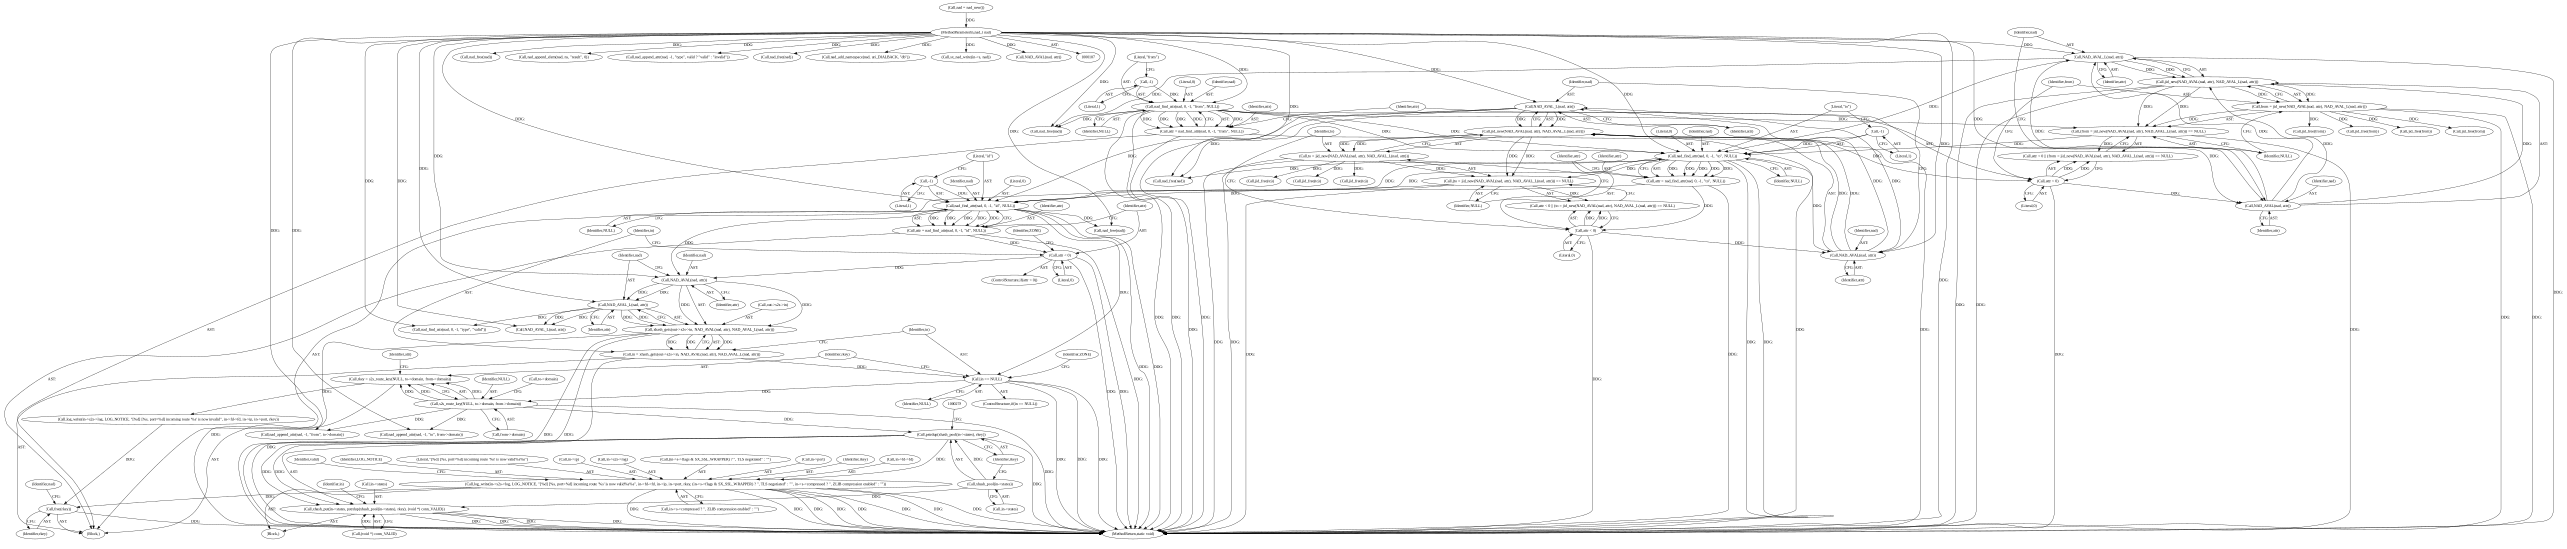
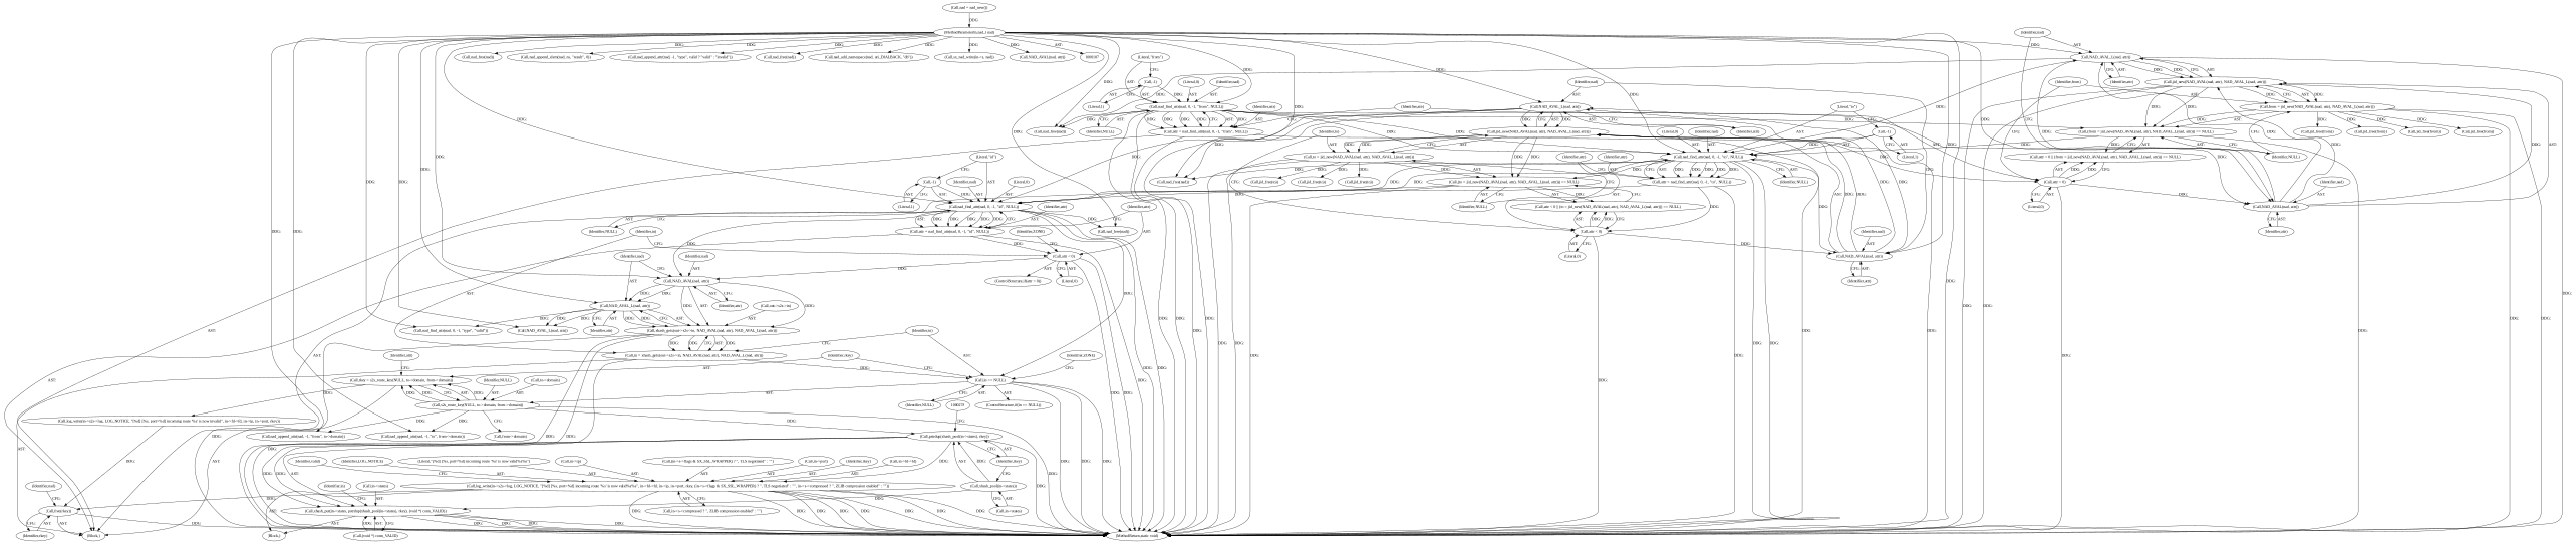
  digraph {
    fontname="Liberation Serif"
    node [fontname="Liberation Serif"]
    edge [fontname="Liberation Serif"]
    n1 [label="(Call,pstrdup(xhash_pool(in->states), rkey))"]
    n2 [label="(Call,xhash_put(in->states, pstrdup(xhash_pool(in->states), rkey), (void *) conn_VALID))"]
    n3 [label="(Call,log_write(in->s2s->log, LOG_NOTICE, \"[%d] [%s, port=%d] incoming route '%s' is now valid%s%s\", in->fd->fd, in->ip, in->port, rkey, (in->s->flags & SX_SSL_WRAPPER) ? \", TLS negotiated\" : \"\", in->s->compressed ? \", ZLIB compression enabled\" : \"\"))"]
    n4 [label="(Identifier,rkey)"]
    n5 [label="(MethodReturn,static void)"]
    n6 [label="(Call,(void *) conn_VALID)"]
    n7 [label="(Block,)"]
    n8 [label="(Call,free(rkey))"]
    n9 [label="(Call,in->s->compressed ? \", ZLIB compression enabled\" : \"\")"]
    n10 [label="(Call,xhash_pool(in->states))"]
    n11 [label="(Call,in->states)"]
    n12 [label="(Call,rkey = s2s_route_key(NULL, to->domain, from->domain))"]
    n13 [label="(Call,s2s_route_key(NULL, to->domain, from->domain))"]
    n14 [label="(Block,)"]
    n15 [label="(Call,log_write(in->s2s->log, LOG_NOTICE, \"[%d] [%s, port=%d] incoming route '%s' is now invalid\", in->fd->fd, in->ip, in->port, rkey))"]
    n16 [label="(Call,nad_append_attr(nad, -1, \"to\", from->domain))"]
    n17 [label="(Call,from->domain)"]
    n18 [label="(Call,nad_append_attr(nad, -1, \"from\", to->domain))"]
    n19 [label="(Call,in == NULL)"]
    n20 [label="(Identifier,NULL)"]
    n21 [label="(ControlStructure,if(in == NULL))"]
    n22 [label="(Call,in = xhash_getx(out->s2s->in, NAD_AVAL(nad, attr), NAD_AVAL_L(nad, attr)))"]
    n23 [label="(Call,xhash_getx(out->s2s->in, NAD_AVAL(nad, attr), NAD_AVAL_L(nad, attr)))"]
    n24 [label="(Call,NAD_AVAL_L(nad, attr))"]
    n25 [label="(Call,nad_find_attr(nad, 0, -1, \"type\", \"valid\"))"]
    n26 [label="(Call,NAD_AVAL_L(nad, attr))"]
    n27 [label="(Identifier,attr)"]
    n28 [label="(Call,NAD_AVAL(nad, attr))"]
    n29 [label="(Identifier,attr)"]
    n30 [label="(Call,nad_find_attr(nad, 0, -1, \"id\", NULL))"]
    n31 [label="(Call,attr = nad_find_attr(nad, 0, -1, \"id\", NULL))"]
    n32 [label="(Call,nad_free(nad))"]
    n33 [label="(Identifier,NULL)"]
    n34 [label="(Call,attr < 0)"]
    n35 [label="(Call,NAD_AVAL_L(nad, attr))"]
    n36 [label="(Call,jid_new(NAD_AVAL(nad, attr), NAD_AVAL_L(nad, attr)))"]
    n37 [label="(Call,nad_free(nad))"]
    n38 [label="(Identifier,attr)"]
    n39 [label="(Call,(to = jid_new(NAD_AVAL(nad, attr), NAD_AVAL_L(nad, attr))) == NULL)"]
    n40 [label="(Call,to = jid_new(NAD_AVAL(nad, attr), NAD_AVAL_L(nad, attr)))"]
    n41 [label="(Call,NAD_AVAL(nad, attr))"]
    n42 [label="(Identifier,attr)"]
    n43 [label="(Call,nad_find_attr(nad, 0, -1, \"to\", NULL))"]
    n44 [label="(Call,attr = nad_find_attr(nad, 0, -1, \"to\", NULL))"]
    n45 [label="(Identifier,NULL)"]
    n46 [label="(Call,attr < 0)"]
    n47 [label="(Call,attr < 0 || (to = jid_new(NAD_AVAL(nad, attr), NAD_AVAL_L(nad, attr))) == NULL)"]
    n48 [label="(Identifier,NULL)"]
    n49 [label="(Call,NAD_AVAL_L(nad, attr))"]
    n50 [label="(Call,jid_new(NAD_AVAL(nad, attr), NAD_AVAL_L(nad, attr)))"]
    n51 [label="(Call,nad_free(nad))"]
    n52 [label="(Identifier,attr)"]
    n53 [label="(Call,(from = jid_new(NAD_AVAL(nad, attr), NAD_AVAL_L(nad, attr))) == NULL)"]
    n54 [label="(Call,from = jid_new(NAD_AVAL(nad, attr), NAD_AVAL_L(nad, attr)))"]
    n55 [label="(Call,NAD_AVAL(nad, attr))"]
    n56 [label="(Identifier,attr)"]
    n57 [label="(Call,nad_find_attr(nad, 0, -1, \"from\", NULL))"]
    n58 [label="(Call,attr = nad_find_attr(nad, 0, -1, \"from\", NULL))"]
    n59 [label="(Identifier,NULL)"]
    n60 [label="(Call,attr < 0)"]
    n61 [label="(Call,attr < 0 || (from = jid_new(NAD_AVAL(nad, attr), NAD_AVAL_L(nad, attr))) == NULL)"]
    n62 [label="(Identifier,NULL)"]
    n63 [label="(MethodParameterIn,nad_t nad)"]
    n64 [label="(Call,nad_free(nad))"]
    n65 [label="(Call,nad_append_elem(nad, ns, \"result\", 0))"]
    n66 [label="(Call,nad_append_attr(nad, -1, \"type\", valid ? \"valid\" : \"invalid\"))"]
    n67 [label="(Call,nad_free(nad))"]
    n68 [label="(Call,nad_add_namespace(nad, uri_DIALBACK, \"db\"))"]
    n69 [label="(Call,sx_nad_write(in->s, nad))"]
    n70 [label="(Call,NAD_AVAL(nad, attr))"]
    1000107
    n72 [label="(Call,nad = nad_new())"]
    n73 [label="(Call,-1)"]
    n74 [label="(Literal,1)"]
    n75 [label="(Literal,0)"]
    n76 [label="(Call,-1)"]
    n77 [label="(Literal,1)"]
    n78 [label="(Call,jid_free(from))"]
    n79 [label="(Call,jid_free(from))"]
    n80 [label="(Call,jid_free(from))"]
    n81 [label="(Call,jid_free(from))"]
    n82 [label="(Literal,0)"]
    n83 [label="(Call,-1)"]
    n84 [label="(Literal,1)"]
    n85 [label="(Call,jid_free(to))"]
    n86 [label="(Call,jid_free(to))"]
    n87 [label="(Call,jid_free(to))"]
    n88 [label="(ControlStructure,if(attr < 0))"]
    n89 [label="(Literal,0)"]
    n90 [label="(Identifier,rkey)"]
    n91 [label="(Literal,\"[%d] [%s, port=%d] incoming route '%s' is now valid%s%s\")"]
    n92 [label="(Identifier,attr)"]
    n93 [label="(Identifier,nad)"]
    n94 [label="(Identifier,attr)"]
    n95 [label="(Identifier,nad)"]
    n96 [label="(Call,in->ip)"]
-   n97 [label="(Call,in->s2s->log)"]
    n98 [label="(Literal,\"id\")"]
    n99 [label="(Literal,\"to\")"]
    n100 [label="(Identifier,nad)"]
    n101 [label="(Call,(in->s->flags & SX_SSL_WRAPPER) ? \", TLS negotiated\" : \"\")"]
    n102 [label="(Literal,0)"]
    n103 [label="(Identifier,attr)"]
    n104 [label="(Call,in->port)"]
    n105 [label="(Call,out->s2s->in)"]
    n106 [label="(Identifier,attr)"]
    n107 [label="(Identifier,nad)"]
    n108 [label="(Identifier,rkey)"]
    n109 [label="(Call,in->fd->fd)"]
    n110 [label="(Identifier,nad)"]
    n111 [label="(Identifier,ZONE)"]
    n112 [label="(Identifier,nad)"]
    n113 [label="(Identifier,attr)"]
    n114 [label="(Literal,0)"]
    n115 [label="(Call,in->states)"]
    n116 [label="(Identifier,attr)"]
    n117 [label="(Literal,0)"]
    n118 [label="(Identifier,nad)"]
    n119 [label="(Identifier,in)"]
    n120 [label="(Identifier,rkey)"]
    n121 [label="(Literal,\"from\")"]
    n122 [label="(Identifier,nad)"]
    n123 [label="(Identifier,valid)"]
    n124 [label="(Identifier,LOG_NOTICE)"]
    n125 [label="(Identifier,nad)"]
    n126 [label="(Identifier,nad)"]
    n127 [label="(Identifier,ZONE)"]
    n128 [label="(Identifier,NULL)"]
    n129 [label="(Identifier,in)"]
    n130 [label="(Identifier,to)"]
    n131 [label="(Identifier,attr)"]
    n132 [label="(Call,to->domain)"]
    n133 [label="(Identifier,in)"]
    n134 [label="(Identifier,from)"]
    1000278
    n1 -> n2 [label="AST: "]
    n1 -> n2 [label="DDG: "]
    n1 -> n2 [label="DDG: "]
    n1 -> n3 [label="DDG: "]
    n1 -> n4 [label="CFG: "]
    n1 -> n5 [label="DDG: "]
    n2 -> n5 [label="DDG: "]
    n2 -> n5 [label="DDG: "]
    n2 -> n5 [label="DDG: "]
    n2 -> n5 [label="DDG: "]
    n2 -> n6 [label="CFG: "]
    n2 -> n7 [label="AST: "]
    n3 -> n5 [label="DDG: "]
    n3 -> n5 [label="DDG: "]
    n3 -> n5 [label="DDG: "]
    n3 -> n5 [label="DDG: "]
    n3 -> n5 [label="DDG: "]
    n3 -> n5 [label="DDG: "]
    n3 -> n5 [label="DDG: "]
    n3 -> n5 [label="DDG: "]
    n3 -> n7 [label="AST: "]
    n3 -> n8 [label="DDG: "]
    n3 -> n9 [label="CFG: "]
    n4 -> n1 [label="AST: "]
    n4 -> n10 [label="CFG: "]
    n6 -> n2 [label="AST: "]
    n6 -> n2 [label="DDG: "]
    n8 -> n5 [label="DDG: "]
    n8 -> n14 [label="AST: "]
    n8 -> n90 [label="CFG: "]
    n9 -> n3 [label="AST: "]
    n10 -> n1 [label="AST: "]
    n10 -> n1 [label="DDG: "]
    n10 -> n2 [label="DDG: "]
    n10 -> n11 [label="CFG: "]
    n11 -> n10 [label="AST: "]
    n12 -> n13 [label="CFG: "]
    n12 -> n14 [label="AST: "]
    n12 -> n15 [label="DDG: "]
    n13 -> n1 [label="DDG: "]
    n13 -> n5 [label="DDG: "]
    n13 -> n12 [label="AST: "]
    n13 -> n12 [label="DDG: "]
    n13 -> n12 [label="DDG: "]
    n13 -> n12 [label="DDG: "]
    n13 -> n16 [label="DDG: "]
    n13 -> n17 [label="CFG: "]
    n13 -> n18 [label="DDG: "]
    n15 -> n8 [label="DDG: "]
-   n17 -> n13 [label="AST: "]
    n19 -> n5 [label="DDG: "]
    n19 -> n5 [label="DDG: "]
    n19 -> n5 [label="DDG: "]
-   n19 -> n13 [label="DDG: "]
+   n19 -> n13 [label="AST: "]
    n19 -> n20 [label="CFG: "]
    n19 -> n21 [label="AST: "]
    n20 -> n19 [label="AST: "]
    n22 -> n5 [label="DDG: "]
    n22 -> n14 [label="AST: "]
    n22 -> n19 [label="DDG: "]
    n22 -> n23 [label="CFG: "]
    n23 -> n5 [label="DDG: "]
    n23 -> n5 [label="DDG: "]
    n23 -> n5 [label="DDG: "]
    n23 -> n22 [label="AST: "]
    n23 -> n22 [label="DDG: "]
    n23 -> n22 [label="DDG: "]
    n23 -> n22 [label="DDG: "]
    n23 -> n24 [label="CFG: "]
    n24 -> n23 [label="AST: "]
    n24 -> n23 [label="DDG: "]
    n24 -> n23 [label="DDG: "]
    n24 -> n25 [label="DDG: "]
    n24 -> n26 [label="DDG: "]
    n24 -> n26 [label="DDG: "]
    n24 -> n27 [label="CFG: "]
    n27 -> n24 [label="AST: "]
    n28 -> n23 [label="AST: "]
    n28 -> n23 [label="DDG: "]
    n28 -> n23 [label="DDG: "]
    n28 -> n24 [label="DDG: "]
    n28 -> n24 [label="DDG: "]
    n28 -> n29 [label="CFG: "]
    n29 -> n28 [label="AST: "]
    n30 -> n5 [label="DDG: "]
    n30 -> n5 [label="DDG: "]
    n30 -> n19 [label="DDG: "]
    n30 -> n28 [label="DDG: "]
    n30 -> n31 [label="AST: "]
    n30 -> n31 [label="DDG: "]
    n30 -> n31 [label="DDG: "]
    n30 -> n31 [label="DDG: "]
    n30 -> n31 [label="DDG: "]
    n30 -> n31 [label="DDG: "]
    n30 -> n32 [label="DDG: "]
    n30 -> n33 [label="CFG: "]
    n31 -> n5 [label="DDG: "]
    n31 -> n14 [label="AST: "]
    n31 -> n30 [label="CFG: "]
    n31 -> n34 [label="DDG: "]
    n33 -> n30 [label="AST: "]
    n34 -> n5 [label="DDG: "]
    n34 -> n5 [label="DDG: "]
    n34 -> n28 [label="DDG: "]
    n34 -> n88 [label="AST: "]
    n34 -> n89 [label="CFG: "]
    n35 -> n5 [label="DDG: "]
    n35 -> n30 [label="DDG: "]
    n35 -> n36 [label="AST: "]
    n35 -> n36 [label="DDG: "]
    n35 -> n36 [label="DDG: "]
    n35 -> n37 [label="DDG: "]
    n35 -> n38 [label="CFG: "]
    n36 -> n5 [label="DDG: "]
    n36 -> n5 [label="DDG: "]
    n36 -> n35 [label="CFG: "]
    n36 -> n39 [label="DDG: "]
    n36 -> n39 [label="DDG: "]
    n36 -> n40 [label="AST: "]
    n36 -> n40 [label="DDG: "]
    n36 -> n40 [label="DDG: "]
    n38 -> n35 [label="AST: "]
    n39 -> n5 [label="DDG: "]
    n39 -> n30 [label="DDG: "]
    n39 -> n47 [label="AST: "]
    n39 -> n47 [label="DDG: "]
    n39 -> n48 [label="CFG: "]
    n40 -> n5 [label="DDG: "]
    n40 -> n5 [label="DDG: "]
    n40 -> n36 [label="CFG: "]
    n40 -> n39 [label="AST: "]
    n40 -> n39 [label="DDG: "]
    n40 -> n85 [label="DDG: "]
    n40 -> n86 [label="DDG: "]
    n40 -> n87 [label="DDG: "]
    n41 -> n35 [label="DDG: "]
    n41 -> n35 [label="DDG: "]
    n41 -> n36 [label="AST: "]
    n41 -> n36 [label="DDG: "]
    n41 -> n36 [label="DDG: "]
    n41 -> n42 [label="CFG: "]
    n42 -> n41 [label="AST: "]
    n43 -> n5 [label="DDG: "]
    n43 -> n5 [label="DDG: "]
    n43 -> n30 [label="DDG: "]
    n43 -> n30 [label="DDG: "]
    n43 -> n37 [label="DDG: "]
    n43 -> n39 [label="DDG: "]
    n43 -> n41 [label="DDG: "]
    n43 -> n44 [label="AST: "]
    n43 -> n44 [label="DDG: "]
    n43 -> n44 [label="DDG: "]
    n43 -> n44 [label="DDG: "]
    n43 -> n44 [label="DDG: "]
    n43 -> n44 [label="DDG: "]
    n43 -> n45 [label="CFG: "]
    n44 -> n5 [label="DDG: "]
    n44 -> n14 [label="AST: "]
    n44 -> n43 [label="CFG: "]
    n44 -> n46 [label="DDG: "]
    n45 -> n43 [label="AST: "]
    n46 -> n5 [label="DDG: "]
    n46 -> n41 [label="DDG: "]
    n46 -> n47 [label="AST: "]
    n46 -> n47 [label="DDG: "]
    n46 -> n47 [label="DDG: "]
    n46 -> n82 [label="CFG: "]
    n47 -> n39 [label="CFG: "]
    n47 -> n46 [label="CFG: "]
    n48 -> n39 [label="AST: "]
    n48 -> n40 [label="CFG: "]
    n49 -> n5 [label="DDG: "]
    n49 -> n43 [label="DDG: "]
    n49 -> n50 [label="AST: "]
    n49 -> n50 [label="DDG: "]
    n49 -> n50 [label="DDG: "]
    n49 -> n51 [label="DDG: "]
    n49 -> n52 [label="CFG: "]
    n50 -> n5 [label="DDG: "]
    n50 -> n5 [label="DDG: "]
    n50 -> n49 [label="CFG: "]
    n50 -> n53 [label="DDG: "]
    n50 -> n53 [label="DDG: "]
    n50 -> n54 [label="AST: "]
    n50 -> n54 [label="DDG: "]
    n50 -> n54 [label="DDG: "]
    n52 -> n49 [label="AST: "]
    n53 -> n5 [label="DDG: "]
    n53 -> n43 [label="DDG: "]
    n53 -> n61 [label="AST: "]
    n53 -> n61 [label="DDG: "]
    n53 -> n62 [label="CFG: "]
    n54 -> n5 [label="DDG: "]
    n54 -> n5 [label="DDG: "]
    n54 -> n50 [label="CFG: "]
    n54 -> n53 [label="AST: "]
    n54 -> n53 [label="DDG: "]
    n54 -> n78 [label="DDG: "]
    n54 -> n79 [label="DDG: "]
    n54 -> n80 [label="DDG: "]
    n54 -> n81 [label="DDG: "]
    n55 -> n49 [label="DDG: "]
    n55 -> n49 [label="DDG: "]
    n55 -> n50 [label="AST: "]
    n55 -> n50 [label="DDG: "]
    n55 -> n50 [label="DDG: "]
    n55 -> n56 [label="CFG: "]
    n56 -> n55 [label="AST: "]
    n57 -> n5 [label="DDG: "]
    n57 -> n5 [label="DDG: "]
    n57 -> n43 [label="DDG: "]
    n57 -> n43 [label="DDG: "]
    n57 -> n51 [label="DDG: "]
    n57 -> n53 [label="DDG: "]
    n57 -> n55 [label="DDG: "]
    n57 -> n58 [label="AST: "]
    n57 -> n58 [label="DDG: "]
    n57 -> n58 [label="DDG: "]
    n57 -> n58 [label="DDG: "]
    n57 -> n58 [label="DDG: "]
    n57 -> n58 [label="DDG: "]
    n57 -> n59 [label="CFG: "]
    n58 -> n5 [label="DDG: "]
    n58 -> n14 [label="AST: "]
    n58 -> n57 [label="CFG: "]
    n58 -> n60 [label="DDG: "]
    n59 -> n57 [label="AST: "]
    n60 -> n5 [label="DDG: "]
    n60 -> n55 [label="DDG: "]
    n60 -> n61 [label="AST: "]
    n60 -> n61 [label="DDG: "]
    n60 -> n61 [label="DDG: "]
    n60 -> n75 [label="CFG: "]
    n61 -> n53 [label="CFG: "]
    n61 -> n60 [label="CFG: "]
    n62 -> n53 [label="AST: "]
    n62 -> n54 [label="CFG: "]
    n63 -> n5 [label="DDG: "]
    n63 -> n16 [label="DDG: "]
    n63 -> n18 [label="DDG: "]
    n63 -> n24 [label="DDG: "]
    n63 -> n25 [label="DDG: "]
    n63 -> n26 [label="DDG: "]
    n63 -> n28 [label="DDG: "]
    n63 -> n30 [label="DDG: "]
    n63 -> n32 [label="DDG: "]
    n63 -> n35 [label="DDG: "]
    n63 -> n37 [label="DDG: "]
    n63 -> n41 [label="DDG: "]
    n63 -> n43 [label="DDG: "]
    n63 -> n49 [label="DDG: "]
    n63 -> n51 [label="DDG: "]
    n63 -> n55 [label="DDG: "]
    n63 -> n57 [label="DDG: "]
    n63 -> n64 [label="DDG: "]
    n63 -> n65 [label="DDG: "]
    n63 -> n66 [label="DDG: "]
    n63 -> n67 [label="DDG: "]
    n63 -> n68 [label="DDG: "]
    n63 -> n69 [label="DDG: "]
    n63 -> n70 [label="DDG: "]
    n63 -> 1000107 [label="AST: "]
    n72 -> n63 [label="DDG: "]
    n73 -> n57 [label="AST: "]
    n73 -> n57 [label="DDG: "]
    n73 -> n74 [label="CFG: "]
    n74 -> n73 [label="AST: "]
    n75 -> n60 [label="AST: "]
    n76 -> n43 [label="AST: "]
    n76 -> n43 [label="DDG: "]
    n76 -> n77 [label="CFG: "]
    n77 -> n76 [label="AST: "]
    n82 -> n46 [label="AST: "]
    n83 -> n30 [label="AST: "]
    n83 -> n30 [label="DDG: "]
    n83 -> n84 [label="CFG: "]
    n84 -> n83 [label="AST: "]
    n89 -> n34 [label="AST: "]
    n90 -> n8 [label="AST: "]
    n91 -> n3 [label="AST: "]
    n92 -> n31 [label="CFG: "]
    n92 -> n34 [label="AST: "]
    n93 -> n28 [label="AST: "]
    n94 -> n31 [label="AST: "]
    n95 -> n41 [label="AST: "]
    n96 -> n3 [label="AST: "]
-   n97 -> n3 [label="AST: "]
    n98 -> n30 [label="AST: "]
    n98 -> n83 [label="CFG: "]
    n99 -> n43 [label="AST: "]
    n99 -> n76 [label="CFG: "]
    n100 -> n35 [label="AST: "]
    n100 -> n41 [label="CFG: "]
    n101 -> n3 [label="AST: "]
    n102 -> n43 [label="AST: "]
    n103 -> n12 [label="CFG: "]
    n104 -> n3 [label="AST: "]
    n105 -> n23 [label="AST: "]
    n106 -> n44 [label="CFG: "]
    n106 -> n46 [label="AST: "]
    n107 -> n30 [label="AST: "]
    n108 -> n3 [label="AST: "]
    n109 -> n3 [label="AST: "]
    n110 -> n43 [label="AST: "]
    n111 -> n34 [label="CFG: "]
    n112 -> n57 [label="AST: "]
    n113 -> n58 [label="CFG: "]
    n113 -> n60 [label="AST: "]
    n114 -> n30 [label="AST: "]
    n115 -> n2 [label="AST: "]
    n116 -> n58 [label="AST: "]
    n117 -> n57 [label="AST: "]
    n118 -> n49 [label="AST: "]
    n118 -> n55 [label="CFG: "]
    n119 -> n22 [label="AST: "]
    n119 -> n34 [label="CFG: "]
    n120 -> n12 [label="AST: "]
    n120 -> n19 [label="CFG: "]
    n121 -> n57 [label="AST: "]
    n121 -> n73 [label="CFG: "]
    n122 -> n55 [label="AST: "]
    n123 -> n3 [label="CFG: "]
    n124 -> n3 [label="AST: "]
    n125 -> n8 [label="CFG: "]
    n126 -> n24 [label="AST: "]
    n126 -> n28 [label="CFG: "]
    n127 -> n19 [label="CFG: "]
    n128 -> n13 [label="AST: "]
    n129 -> n19 [label="AST: "]
    n129 -> n22 [label="CFG: "]
    n130 -> n40 [label="AST: "]
    n130 -> n46 [label="CFG: "]
    n131 -> n44 [label="AST: "]
-   n132 -> n13 [label="CFG: "]
+   n132 -> n13 [label="AST: "]
    n133 -> n2 [label="CFG: "]
    n134 -> n54 [label="AST: "]
    n134 -> n60 [label="CFG: "]
    1000278 -> n1 [label="CFG: "]
  }
